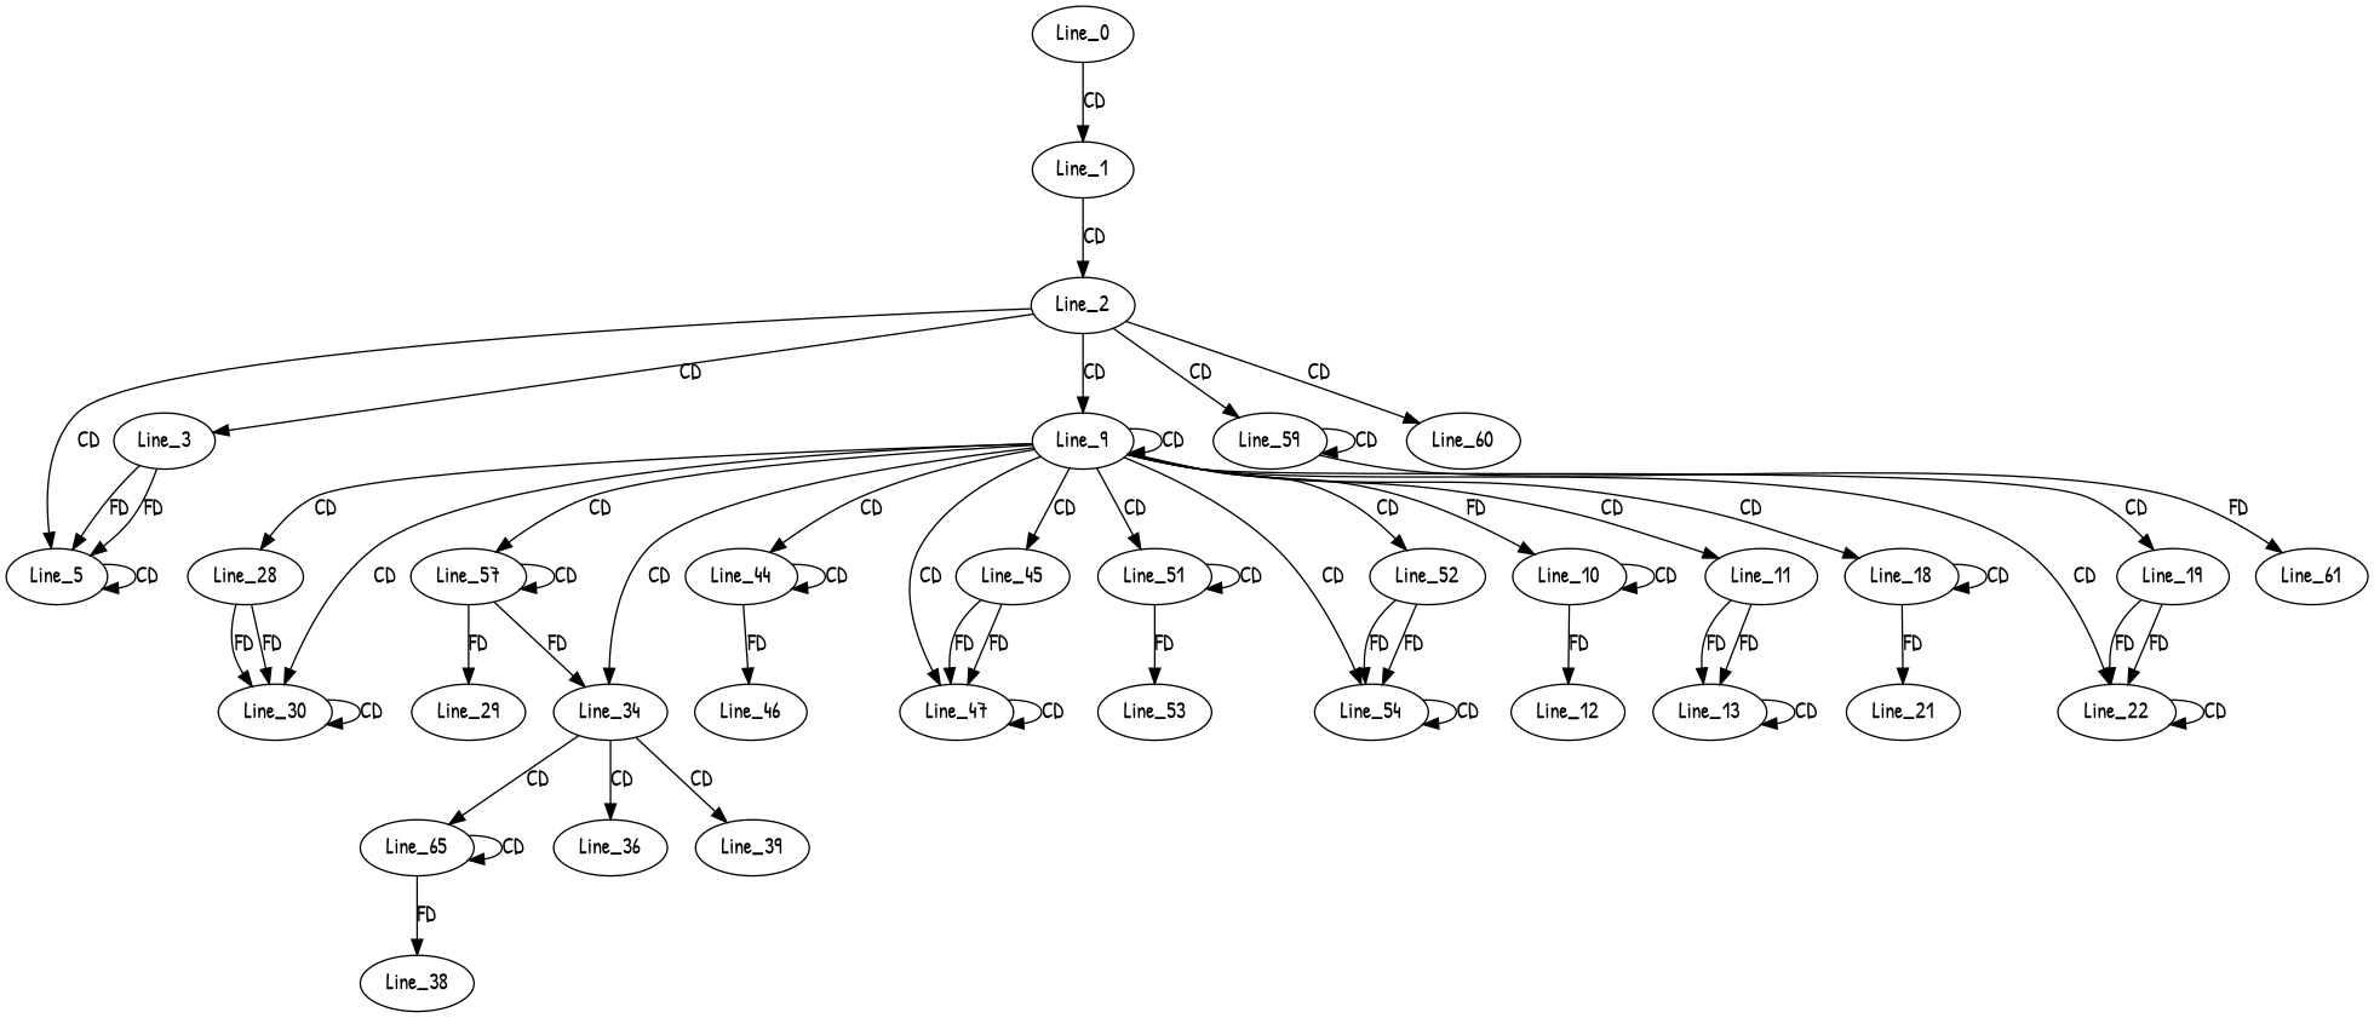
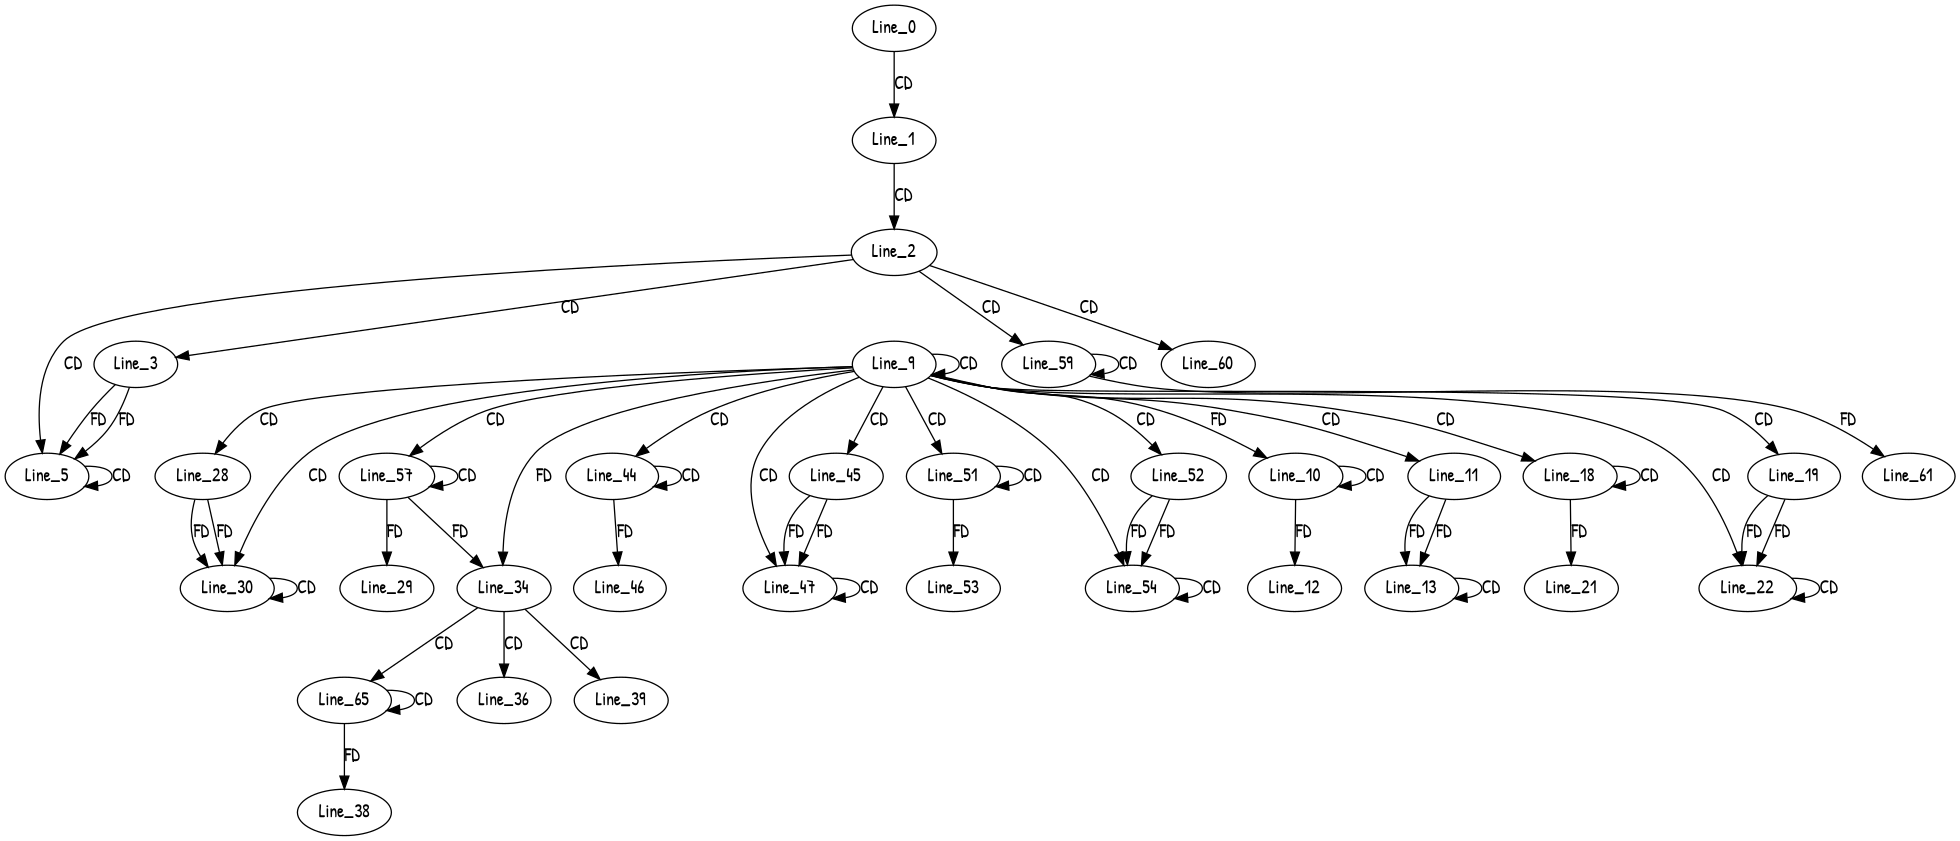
  digraph {
    fontname="Patrick Hand"
    node [fontname="Patrick Hand"]
    edge [fontname="Patrick Hand"]
    Line_0
    Line_1
    Line_2
    Line_3
    Line_5
    Line_9
    Line_59
    Line_60
    Line_10
    Line_11
    Line_18
    Line_19
    Line_22
    n14 [label=Line_57]
    Line_28
    Line_30
    Line_34
    Line_44
    Line_45
    Line_47
    Line_51
    Line_52
    Line_54
    Line_61
    Line_12
    Line_13
    Line_21
    Line_29
    n29 [label=Line_65]
    Line_36
    Line_39
    Line_46
    Line_53
    Line_38
    Line_0 -> Line_1 [label=CD]
    Line_1 -> Line_2 [label=CD]
    Line_2 -> Line_3 [label=CD]
    Line_2 -> Line_5 [label=CD]
-   Line_2 -> Line_9 [label=CD]
    Line_2 -> Line_59 [label=CD]
    Line_2 -> Line_60 [label=CD]
    Line_3 -> Line_5 [label=FD]
    Line_3 -> Line_5 [label=FD]
    Line_5 -> Line_5 [label=CD]
    Line_9 -> Line_9 [label=CD]
    Line_9 -> Line_10 [label=FD]
    Line_9 -> Line_11 [label=CD]
    Line_9 -> Line_18 [label=CD]
    Line_9 -> Line_19 [label=CD]
    Line_9 -> Line_22 [label=CD]
    Line_9 -> n14 [label=CD]
    Line_9 -> Line_28 [label=CD]
    Line_9 -> Line_30 [label=CD]
-   Line_9 -> Line_34 [label=CD]
+   Line_9 -> Line_34 [label=FD]
    Line_9 -> Line_44 [label=CD]
    Line_9 -> Line_45 [label=CD]
    Line_9 -> Line_47 [label=CD]
    Line_9 -> Line_51 [label=CD]
    Line_9 -> Line_52 [label=CD]
    Line_9 -> Line_54 [label=CD]
    Line_59 -> Line_59 [label=CD]
    Line_59 -> Line_61 [label=FD]
    Line_10 -> Line_10 [label=CD]
    Line_10 -> Line_12 [label=FD]
    Line_11 -> Line_13 [label=FD]
    Line_11 -> Line_13 [label=FD]
    Line_18 -> Line_18 [label=CD]
    Line_18 -> Line_21 [label=FD]
    Line_19 -> Line_22 [label=FD]
    Line_19 -> Line_22 [label=FD]
    Line_22 -> Line_22 [label=CD]
    n14 -> n14 [label=CD]
    n14 -> Line_34 [label=FD]
    n14 -> Line_29 [label=FD]
    Line_28 -> Line_30 [label=FD]
    Line_28 -> Line_30 [label=FD]
    Line_30 -> Line_30 [label=CD]
    Line_34 -> n29 [label=CD]
    Line_34 -> Line_36 [label=CD]
    Line_34 -> Line_39 [label=CD]
    Line_44 -> Line_44 [label=CD]
    Line_44 -> Line_46 [label=FD]
    Line_45 -> Line_47 [label=FD]
    Line_45 -> Line_47 [label=FD]
    Line_47 -> Line_47 [label=CD]
    Line_51 -> Line_51 [label=CD]
    Line_51 -> Line_53 [label=FD]
    Line_52 -> Line_54 [label=FD]
    Line_52 -> Line_54 [label=FD]
    Line_54 -> Line_54 [label=CD]
    Line_13 -> Line_13 [label=CD]
    n29 -> n29 [label=CD]
    n29 -> Line_38 [label=FD]
  }
